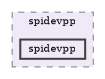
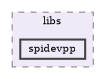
  digraph {
    compound=true
    fontname="DejaVu Serif"
    n1 [color=grey25 fillcolor="#f0e9f7" fontname="DejaVu Serif" fontsize=10 height=0.2 label=spidevpp shape=box style="filled,bold" width=0.4]
    subgraph cluster_1 {
      bgcolor="#f0e9f7"
      fontsize=10
-     label=spidevpp
+     label=libs
      pencolor=grey50
      style="filled,dashed"
      n1
    }
  }
